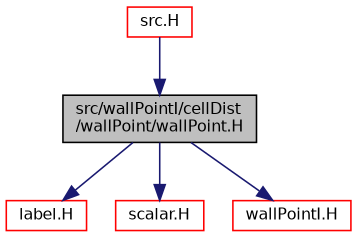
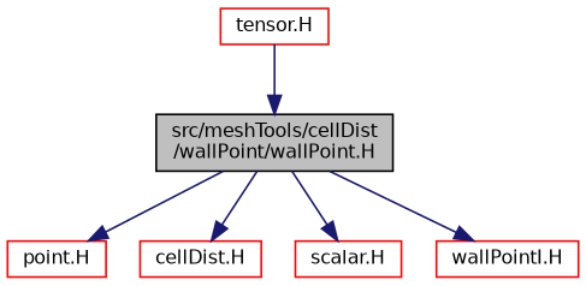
  digraph {
    node [color=red fontname=Helvetica fontsize=10 shape=record]
    edge [color=midnightblue fontname=Helvetica fontsize=10 labelfontname=Helvetica labelfontsize=10 style=solid]
-   n1 [color=black fillcolor=grey75 fontcolor=black height=0.2 label="src/wallPointI/cellDist\l/wallPoint/wallPoint.H" style=filled width=0.4]
-   n3 [height=0.2 label="label.H" width=0.4]
+   n1 [color=black fillcolor=grey75 fontcolor=black height=0.2 label="src/meshTools/cellDist\l/wallPoint/wallPoint.H" style=filled width=0.4]
+   n2 [height=0.2 label="point.H" width=0.4]
+   n3 [height=0.2 label="cellDist.H" width=0.4]
    n4 [height=0.2 label="scalar.H" width=0.4]
    n5 [height=0.2 label="wallPointI.H" width=0.4]
-   n6 [height=0.2 label="src.H" width=0.4]
+   n6 [height=0.2 label="tensor.H" width=0.4]
+   n1 -> n2
    n1 -> n3
    n1 -> n4
    n1 -> n5
    n6 -> n1
  }
